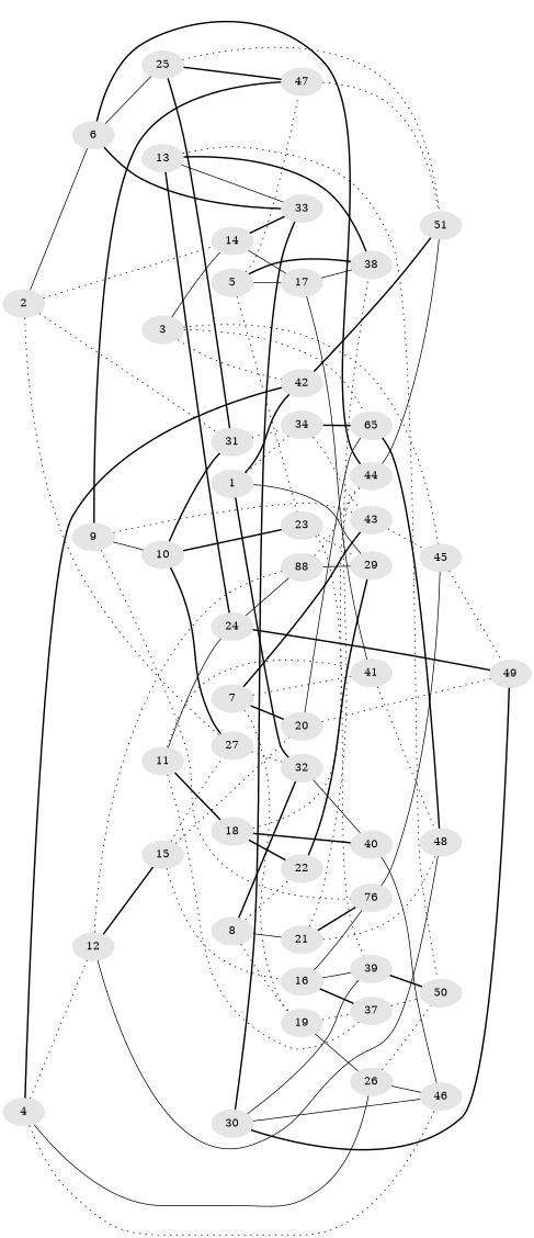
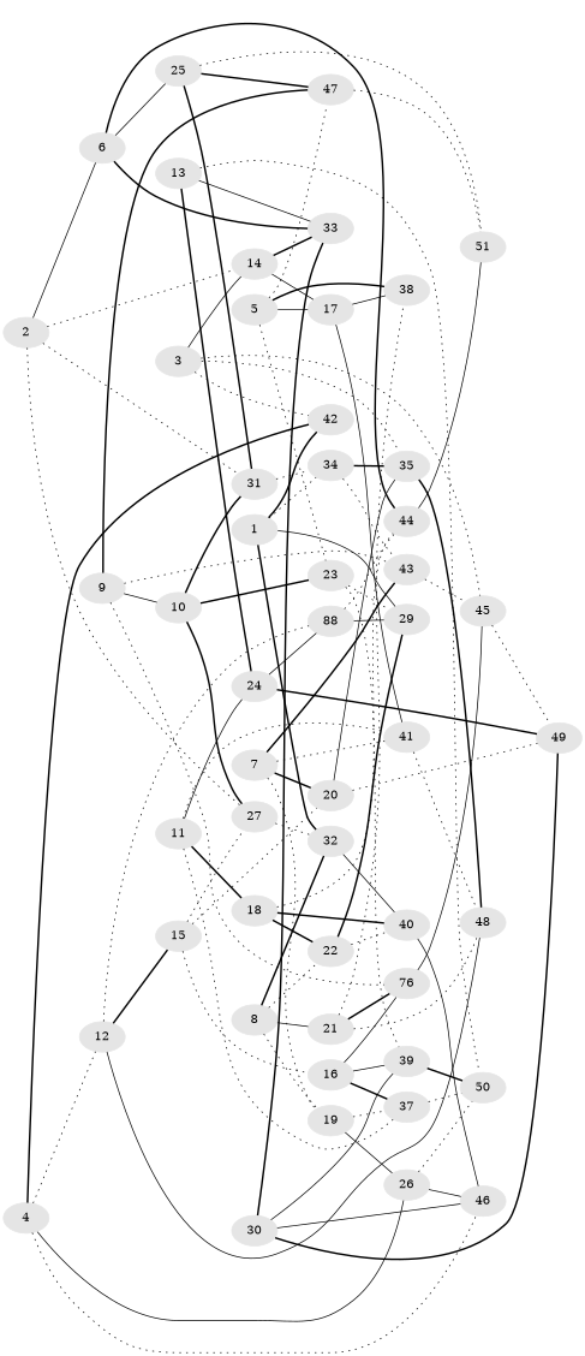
  graph {
    rankdir=LR
    node [color=gray90 style=filled]
    edge [style=dotted]
    1
    29
    32
    34
    42
    40
-   35 [label=65]
+   35
    43
    51
    2
    6
    14
    27
    31
    25
    33
    44
    17
    3
    45
    48
    49
    4
    12
    26
    46
    15
    n28 [label=88]
    50
    5
    23
    38
    47
    41
    39
    7
    19
    20
    37
    8
    21
    22
    n43 [label=76]
    9
    10
    11
    18
    24
    16
    13
    30
    1 -- 29 [style=solid]
    1 -- 32 [style=bold]
    1 -- 34
    1 -- 42 [style=bold]
    32 -- 40 [style=solid]
    34 -- 35 [style=bold]
    34 -- 43
-   42 -- 51 [style=bold]
    40 -- 46 [style=solid]
    35 -- 48 [style=bold]
    43 -- 45
    2 -- 6 [style=solid]
    2 -- 14
    2 -- 27
    2 -- 31
    6 -- 25 [style=solid]
    6 -- 33 [style=bold]
    6 -- 44 [style=bold]
    14 -- 33 [style=bold]
    14 -- 17 [style=solid]
    27 -- 32
    31 -- 34
    25 -- 51
    25 -- 31 [style=bold]
    25 -- 47 [style=bold]
    44 -- 51 [style=solid]
    17 -- 38 [style=solid]
    17 -- 41 [style=solid]
    3 -- 42
    3 -- 35
    3 -- 14 [style=solid]
    3 -- 45
    45 -- 49
    4 -- 42 [style=bold]
    4 -- 12
    4 -- 26 [style=solid]
    4 -- 46
    12 -- 48 [style=solid]
    12 -- 15 [style=bold]
    12 -- n28
    26 -- 46 [style=solid]
    26 -- 50
    15 -- 27
    15 -- 20
    15 -- 16
    n28 -- 29 [style=solid]
    n28 -- 44
    5 -- 17 [style=solid]
    5 -- 23
    5 -- 38 [style=bold]
    5 -- 47
    23 -- 29
    23 -- 39
    47 -- 51
    41 -- 48
    39 -- 50 [style=bold]
    7 -- 43 [style=bold]
    7 -- 41
    7 -- 19
    7 -- 20 [style=bold]
    19 -- 26 [style=solid]
    19 -- 37
    20 -- 35 [style=solid]
    20 -- 49
    37 -- 50
    8 -- 32 [style=bold]
    8 -- 19
    8 -- 21 [style=solid]
    8 -- 22
    21 -- 48
    21 -- 38
    21 -- n43 [style=bold]
    22 -- 29 [style=bold]
+   22 -- 40
    n43 -- 45 [style=solid]
    9 -- 43
    9 -- 47 [style=bold]
    9 -- n43
    9 -- 10 [style=solid]
    10 -- 27 [style=bold]
    10 -- 31 [style=bold]
    10 -- 23 [style=bold]
    11 -- 41
    11 -- 37
    11 -- 18 [style=bold]
    11 -- 24 [style=solid]
    18 -- 40 [style=bold]
    18 -- 44
    18 -- 22 [style=bold]
    24 -- 49 [style=bold]
    24 -- n28 [style=solid]
    16 -- 39 [style=solid]
    16 -- 37 [style=bold]
    16 -- n43 [style=solid]
    13 -- 33 [style=solid]
    13 -- 50
-   13 -- 38 [style=bold]
    13 -- 24 [style=bold]
    30 -- 33 [style=bold]
    30 -- 49 [style=bold]
    30 -- 46 [style=solid]
    30 -- 39 [style=solid]
  }
